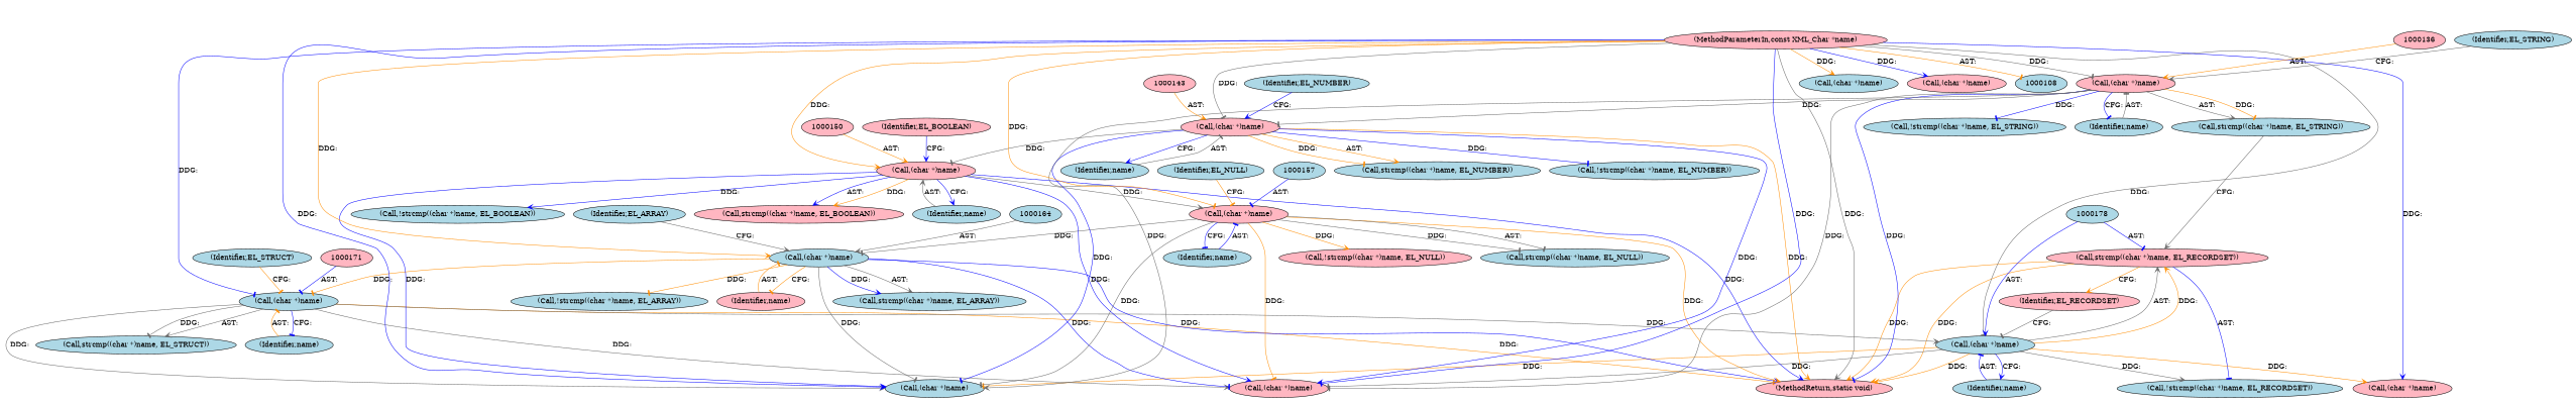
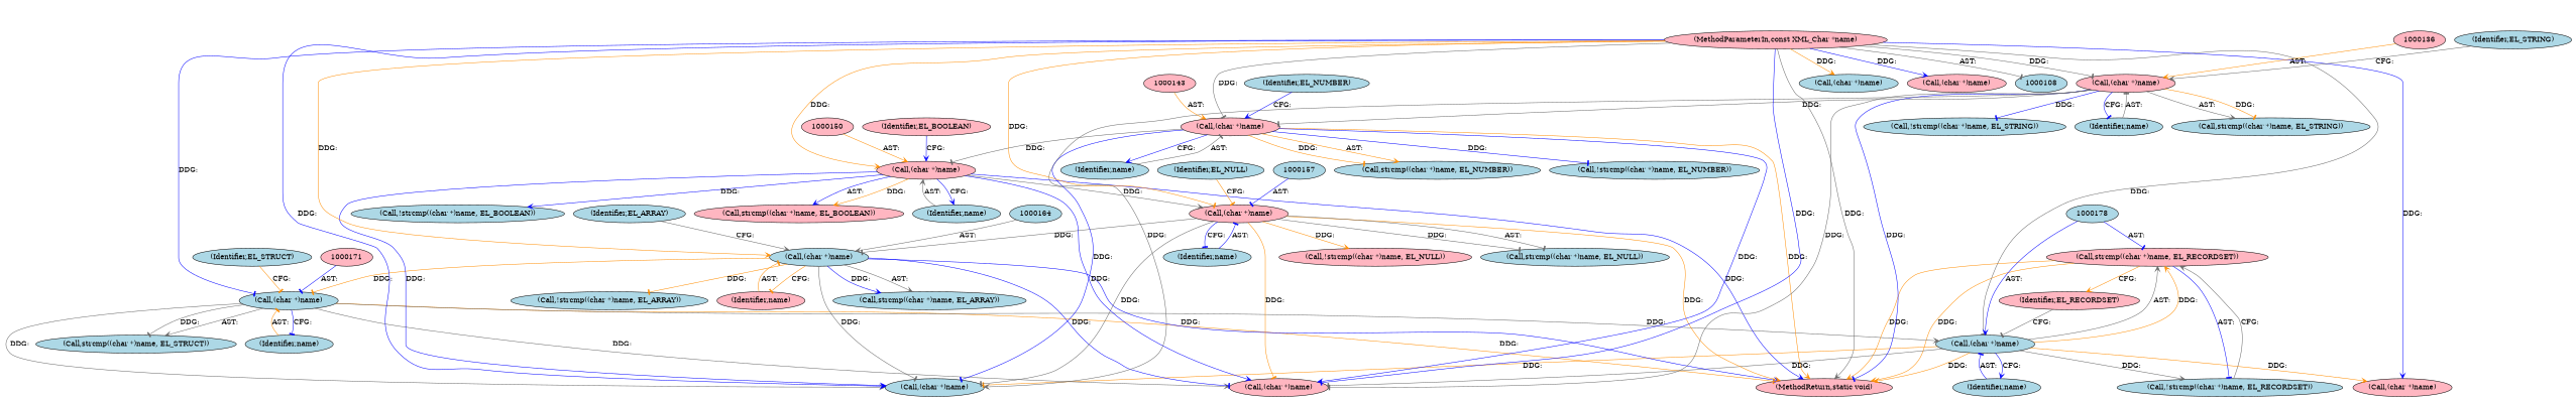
  digraph {
    node [fillcolor=lightblue style=filled]
    edge [arrowhead=vee color=blue]
    n1 [fillcolor=lightpink label="(Call,strcmp((char *)name, EL_RECORDSET))"]
    n2 [label="(Call,!strcmp((char *)name, EL_RECORDSET))"]
    n3 [fillcolor=lightpink label="(Identifier,EL_RECORDSET)"]
    n4 [fillcolor=lightpink label="(MethodReturn,static void)"]
    n5 [label="(Call,(char *)name)"]
    n6 [fillcolor=lightpink label="(Call,(char *)name)"]
    n7 [label="(Call,(char *)name)"]
    n8 [fillcolor=lightpink label="(Call,(char *)name)"]
    n9 [label="(Identifier,name)"]
    n10 [label="(Call,(char *)name)"]
    n11 [label="(Call,strcmp((char *)name, EL_STRUCT))"]
    n12 [label="(Identifier,name)"]
    n13 [label="(Call,(char *)name)"]
    n14 [label="(Call,strcmp((char *)name, EL_ARRAY))"]
    n15 [label="(Call,!strcmp((char *)name, EL_ARRAY))"]
    n16 [fillcolor=lightpink label="(Identifier,name)"]
    n17 [fillcolor=lightpink label="(Call,(char *)name)"]
    n18 [fillcolor=lightpink label="(Call,!strcmp((char *)name, EL_NULL))"]
    n19 [label="(Call,strcmp((char *)name, EL_NULL))"]
    n20 [label="(Identifier,name)"]
    n21 [fillcolor=lightpink label="(Call,(char *)name)"]
    n22 [label="(Identifier,name)"]
    n23 [label="(Call,!strcmp((char *)name, EL_BOOLEAN))"]
    n24 [fillcolor=lightpink label="(Call,strcmp((char *)name, EL_BOOLEAN))"]
    n25 [fillcolor=lightpink label="(Call,(char *)name)"]
    n26 [label="(Call,strcmp((char *)name, EL_NUMBER))"]
    n27 [label="(Call,!strcmp((char *)name, EL_NUMBER))"]
    n28 [label="(Identifier,name)"]
    n29 [fillcolor=lightpink label="(Call,(char *)name)"]
    n30 [label="(Call,!strcmp((char *)name, EL_STRING))"]
    n31 [label="(Call,strcmp((char *)name, EL_STRING))"]
    n32 [label="(Identifier,name)"]
    n33 [fillcolor=lightpink label="(MethodParameterIn,const XML_Char *name)"]
    n34 [label="(Call,(char *)name)"]
    n35 [fillcolor=lightpink label="(Call,(char *)name)"]
    1000108
    n37 [label="(Identifier,EL_STRING)"]
    n38 [label="(Identifier,EL_STRUCT)"]
    n39 [label="(Identifier,EL_NUMBER)"]
    n40 [fillcolor=lightpink label="(Identifier,EL_BOOLEAN)"]
    n41 [label="(Identifier,EL_ARRAY)"]
    n42 [label="(Identifier,EL_NULL)"]
    1000178
    1000171 [fillcolor=lightpink]
    1000164
    1000157
    1000150 [fillcolor=lightpink]
    1000143 [fillcolor=lightpink]
    1000136 [fillcolor=lightpink]
    n1 -> n2 [arrowhead=tee label="AST: "]
    n1 -> n3 [color=darkorange label="CFG: "]
    n1 -> n4 [color=darkorange label="DDG: "]
    n1 -> n4 [color=darkorange label="DDG: "]
-   n31 -> n1 [color=gray40 label="CFG: "]
+   n2 -> n1 [color=gray40 label="CFG: "]
    n3 -> n5 [arrowhead=tee color=gray40 label="CFG: "]
    n5 -> n1 [color=gray40 label="AST: "]
    n5 -> n1 [color=darkorange label="DDG: "]
    n5 -> n2 [color=gray40 label="DDG: "]
    n5 -> n4 [color=darkorange label="DDG: "]
    n5 -> n6 [arrowhead=tee color=gray40 label="DDG: "]
    n5 -> n7 [arrowhead=tee color=darkorange label="DDG: "]
    n5 -> n8 [color=darkorange label="DDG: "]
    n5 -> n9 [label="CFG: "]
    n9 -> n5 [arrowhead=tee label="AST: "]
    n10 -> n4 [arrowhead=tee color=darkorange label="DDG: "]
    n10 -> n5 [color=gray40 label="DDG: "]
    n10 -> n6 [color=gray40 label="DDG: "]
    n10 -> n7 [color=gray40 label="DDG: "]
    n10 -> n11 [color=gray40 label="AST: "]
    n10 -> n11 [arrowhead=tee color=gray40 label="DDG: "]
    n10 -> n12 [arrowhead=tee label="CFG: "]
    n12 -> n10 [arrowhead=tee color=darkorange label="AST: "]
    n13 -> n4 [label="DDG: "]
    n13 -> n6 [arrowhead=tee label="DDG: "]
    n13 -> n7 [arrowhead=tee color=gray40 label="DDG: "]
    n13 -> n10 [arrowhead=tee color=darkorange label="DDG: "]
    n13 -> n14 [color=gray40 label="AST: "]
    n13 -> n14 [label="DDG: "]
    n13 -> n15 [arrowhead=tee color=darkorange label="DDG: "]
    n13 -> n16 [arrowhead=tee color=darkorange label="CFG: "]
    n16 -> n13 [arrowhead=tee color=darkorange label="AST: "]
    n17 -> n4 [color=darkorange label="DDG: "]
    n17 -> n6 [arrowhead=tee color=darkorange label="DDG: "]
    n17 -> n7 [arrowhead=tee color=gray40 label="DDG: "]
    n17 -> n13 [arrowhead=tee color=gray40 label="DDG: "]
    n17 -> n18 [color=darkorange label="DDG: "]
    n17 -> n19 [arrowhead=tee color=gray40 label="AST: "]
    n17 -> n19 [arrowhead=tee color=gray40 label="DDG: "]
    n17 -> n20 [arrowhead=tee label="CFG: "]
    n20 -> n17 [arrowhead=tee label="AST: "]
    n21 -> n4 [label="DDG: "]
    n21 -> n6 [label="DDG: "]
    n21 -> n7 [label="DDG: "]
    n21 -> n17 [color=gray40 label="DDG: "]
    n21 -> n22 [label="CFG: "]
    n21 -> n23 [label="DDG: "]
    n21 -> n24 [label="AST: "]
    n21 -> n24 [color=darkorange label="DDG: "]
    n22 -> n21 [color=gray40 label="AST: "]
    n25 -> n4 [color=darkorange label="DDG: "]
    n25 -> n6 [label="DDG: "]
    n25 -> n7 [arrowhead=tee label="DDG: "]
    n25 -> n21 [arrowhead=tee color=gray40 label="DDG: "]
    n25 -> n26 [color=darkorange label="AST: "]
    n25 -> n26 [arrowhead=tee color=darkorange label="DDG: "]
    n25 -> n27 [arrowhead=tee label="DDG: "]
    n25 -> n28 [label="CFG: "]
    n28 -> n25 [arrowhead=tee color=gray40 label="AST: "]
    n29 -> n4 [arrowhead=tee label="DDG: "]
    n29 -> n6 [arrowhead=tee color=gray40 label="DDG: "]
    n29 -> n7 [color=gray40 label="DDG: "]
    n29 -> n25 [arrowhead=tee color=gray40 label="DDG: "]
    n29 -> n30 [arrowhead=tee label="DDG: "]
    n29 -> n31 [color=gray40 label="AST: "]
    n29 -> n31 [arrowhead=tee color=darkorange label="DDG: "]
    n29 -> n32 [arrowhead=tee label="CFG: "]
    n32 -> n29 [arrowhead=tee color=gray40 label="AST: "]
    n33 -> n4 [color=gray40 label="DDG: "]
    n33 -> n5 [arrowhead=tee color=gray40 label="DDG: "]
    n33 -> n6 [arrowhead=tee label="DDG: "]
    n33 -> n7 [label="DDG: "]
    n33 -> n8 [label="DDG: "]
    n33 -> n10 [arrowhead=tee label="DDG: "]
    n33 -> n13 [color=darkorange label="DDG: "]
    n33 -> n17 [arrowhead=tee color=darkorange label="DDG: "]
    n33 -> n21 [color=darkorange label="DDG: "]
    n33 -> n25 [arrowhead=tee color=gray40 label="DDG: "]
    n33 -> n29 [arrowhead=tee color=gray40 label="DDG: "]
    n33 -> n34 [color=darkorange label="DDG: "]
    n33 -> n35 [label="DDG: "]
-   n33 -> 1000108 [arrowhead=tee color=darkorange label="AST: "]
+   n33 -> 1000108 [arrowhead=tee color=gray40 label="AST: "]
    n37 -> n29 [color=gray40 label="CFG: "]
    n38 -> n10 [arrowhead=tee color=darkorange label="CFG: "]
    n39 -> n25 [label="CFG: "]
    n40 -> n21 [label="CFG: "]
    n41 -> n13 [color=gray40 label="CFG: "]
    n42 -> n17 [arrowhead=tee color=darkorange label="CFG: "]
    1000178 -> n1 [arrowhead=tee label="AST: "]
    1000178 -> n5 [label="AST: "]
    1000171 -> n10 [arrowhead=tee label="AST: "]
    1000164 -> n13 [color=gray40 label="AST: "]
    1000157 -> n17 [arrowhead=tee label="AST: "]
    1000150 -> n21 [color=darkorange label="AST: "]
    1000143 -> n25 [color=darkorange label="AST: "]
    1000136 -> n29 [color=darkorange label="AST: "]
  }
